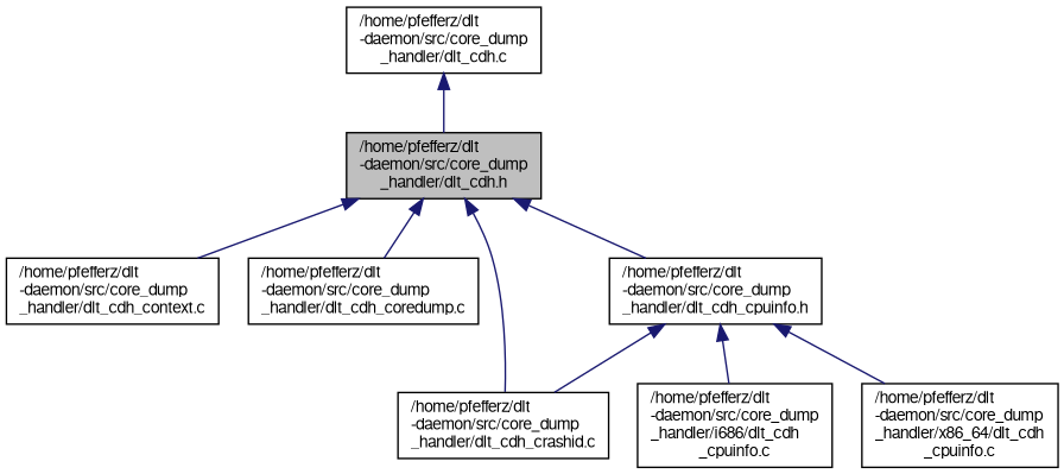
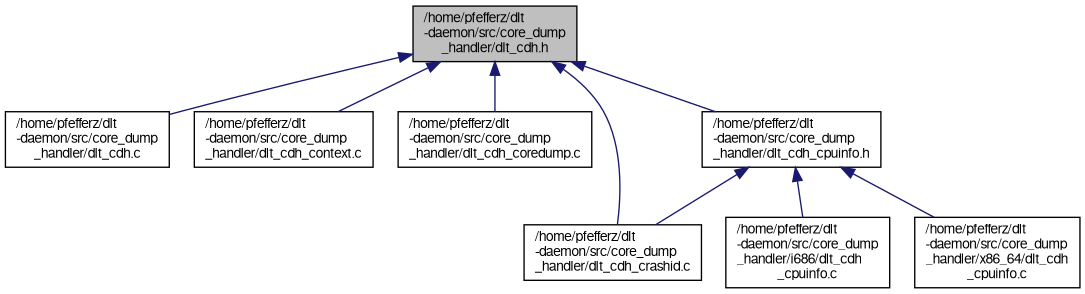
  digraph {
    node [color=black fillcolor=white fontname=FreeSans fontsize=10 shape=record style=filled]
    edge [color=midnightblue dir=back fontname=FreeSans fontsize=10 labelfontname=FreeSans labelfontsize=10 style=solid]
    n1 [fillcolor=grey75 fontcolor=black height=0.2 label="/home/pfefferz/dlt\l-daemon/src/core_dump\l_handler/dlt_cdh.h" width=0.4]
    n2 [height=0.2 label="/home/pfefferz/dlt\l-daemon/src/core_dump\l_handler/dlt_cdh.c" width=0.4]
    n3 [height=0.2 label="/home/pfefferz/dlt\l-daemon/src/core_dump\l_handler/dlt_cdh_context.c" width=0.4]
    n4 [height=0.2 label="/home/pfefferz/dlt\l-daemon/src/core_dump\l_handler/dlt_cdh_coredump.c" width=0.4]
    n5 [height=0.2 label="/home/pfefferz/dlt\l-daemon/src/core_dump\l_handler/dlt_cdh_cpuinfo.h" width=0.4]
    n6 [height=0.2 label="/home/pfefferz/dlt\l-daemon/src/core_dump\l_handler/dlt_cdh_crashid.c" width=0.4]
    n7 [height=0.2 label="/home/pfefferz/dlt\l-daemon/src/core_dump\l_handler/i686/dlt_cdh\l_cpuinfo.c" width=0.4]
    n8 [height=0.2 label="/home/pfefferz/dlt\l-daemon/src/core_dump\l_handler/x86_64/dlt_cdh\l_cpuinfo.c" width=0.4]
-   n2 -> n1
+   n1 -> n2
    n1 -> n3
    n1 -> n4
    n1 -> n5
    n1 -> n6
    n5 -> n6
    n5 -> n7
    n5 -> n8
  }
